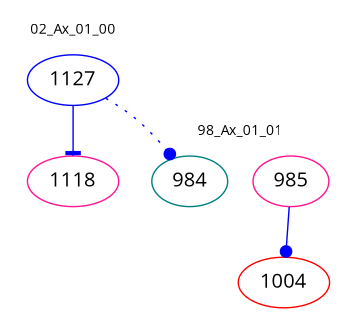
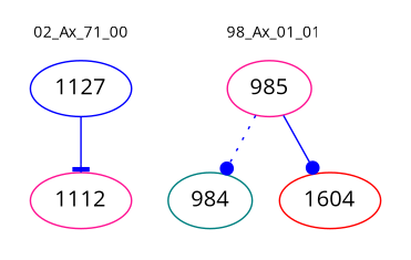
  digraph {
    fontname="Open Sans"
    node [color=deeppink fontname="Open Sans"]
    edge [arrowhead=dot color=blue fontname="Open Sans" style=solid]
    n1 [color=blue label=1127]
-   n2 [label=1118]
+   n2 [label=1112]
    n3 [label=985]
    n4 [color=teal label=984]
-   n5 [color=red label=1004]
+   n5 [color=red label=1604]
    subgraph cluster_1 {
      color=white
      fontsize=10
-     label="02_Ax_01_00"
+     label="02_Ax_71_00"
      n1
      n2
    }
    subgraph cluster_2 {
      color=white
      fontsize=10
      label="98_Ax_01_01"
      n3
      n4
      n5
    }
    n1 -> n2 [arrowhead=tee]
-   n1 -> n4 [style=dotted]
+   n3 -> n4 [style=dotted]
    n3 -> n5
  }
